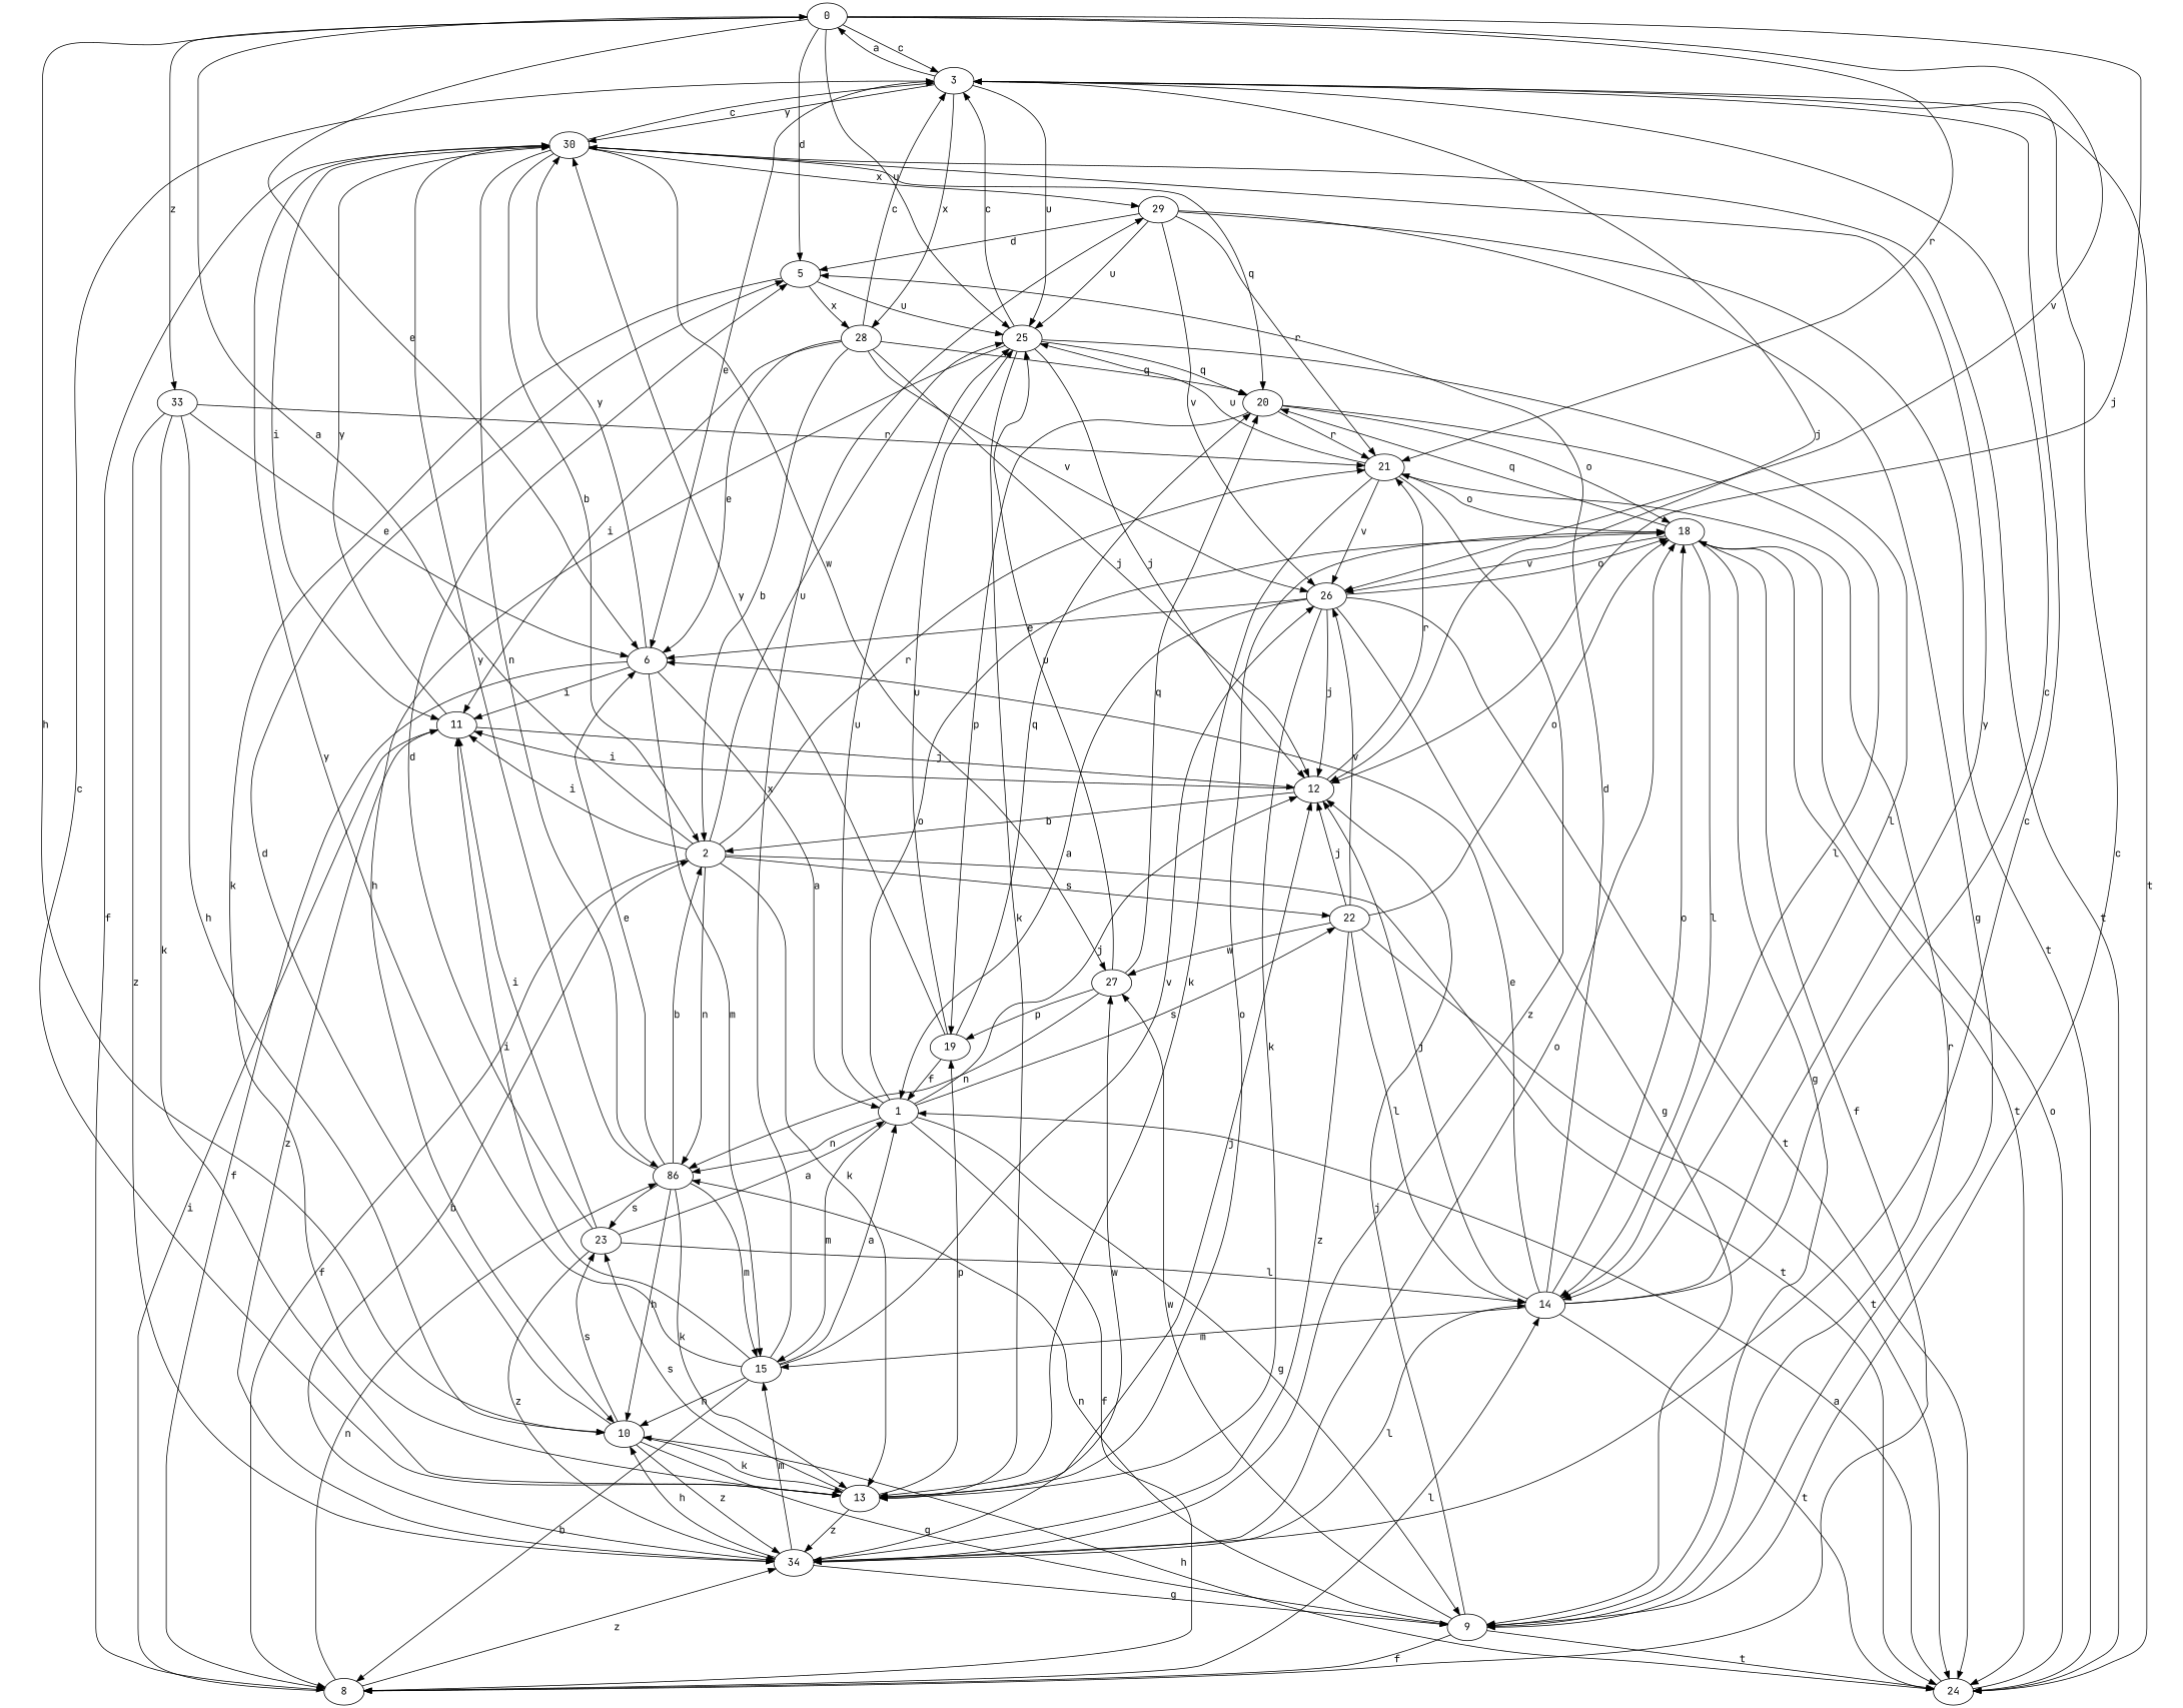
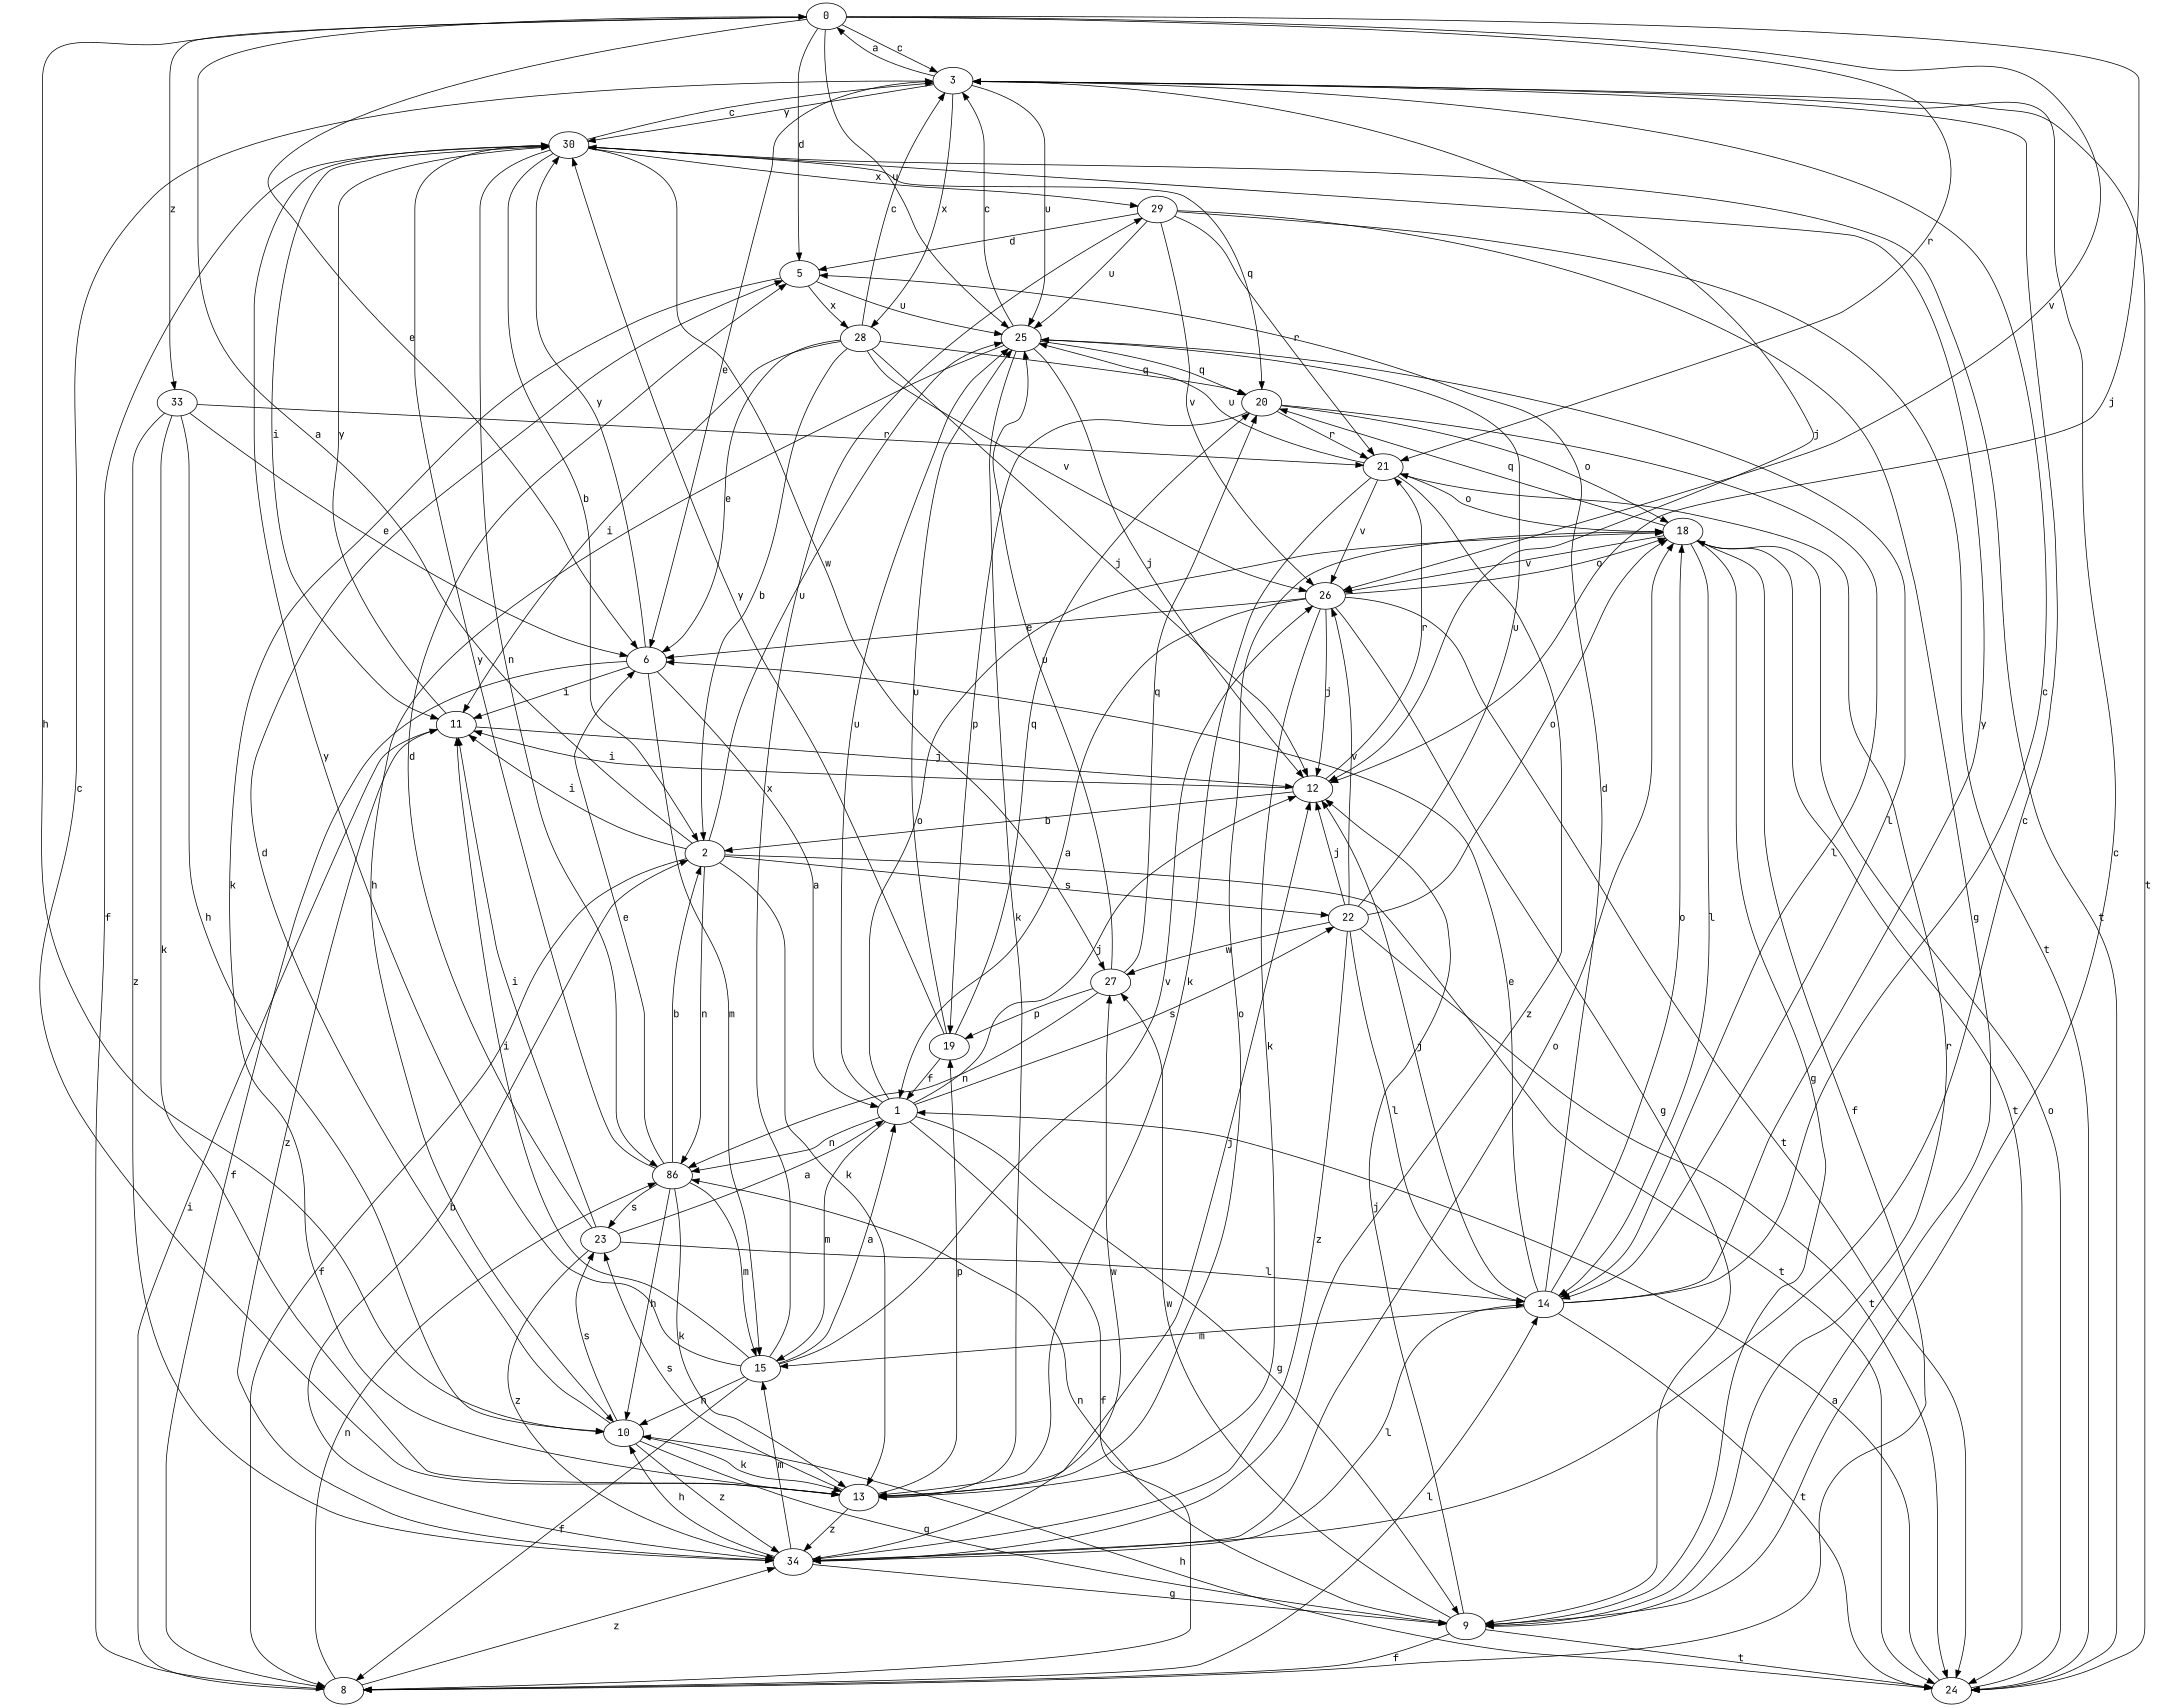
  strict digraph {
    fontname="JetBrains Mono"
    node [fontname="JetBrains Mono"]
    edge [fontname="JetBrains Mono"]
    0
    3
    5
    6
    10
    12
    21
    25
    26
    33
    24
    28
    30
    13
    1
    8
    15
    11
    9
    34
    23
    2
    18
    14
    20
    n26 [label=86]
    22
    27
    29
    19
    0 -> 3 [label=c]
    0 -> 5 [label=d]
    0 -> 6 [label=e]
    0 -> 10 [label=h]
    0 -> 12 [label=j]
    0 -> 21 [label=r]
    0 -> 25 [label=u]
    0 -> 26 [label=v]
    0 -> 33 [label=z]
    3 -> 0 [label=a]
    3 -> 6 [label=e]
    3 -> 12 [label=j]
    3 -> 25 [label=u]
    3 -> 24 [label=t]
    3 -> 28 [label=x]
    3 -> 30 [label=y]
    5 -> 25 [label=u]
    5 -> 28 [label=x]
    5 -> 13 [label=k]
    6 -> 30 [label=y]
    6 -> 1 [label=a]
    6 -> 8 [label=f]
    6 -> 15 [label=m]
    6 -> 11 [label=i]
    10 -> 5 [label=d]
    10 -> 13 [label=k]
    10 -> 9 [label=g]
    10 -> 34 [label=z]
    10 -> 23 [label=s]
    12 -> 21 [label=r]
    12 -> 11 [label=i]
    12 -> 2 [label=b]
    21 -> 25 [label=u]
    21 -> 26 [label=v]
    21 -> 13 [label=k]
    21 -> 34 [label=z]
    21 -> 18 [label=o]
    25 -> 3 [label=c]
    25 -> 10 [label=h]
    25 -> 12 [label=j]
    25 -> 13 [label=k]
    25 -> 14 [label=l]
    25 -> 20 [label=q]
    26 -> 6 [label=e]
    26 -> 12 [label=j]
    26 -> 24 [label=t]
    26 -> 13 [label=k]
    26 -> 1 [label=a]
    26 -> 9 [label=g]
    26 -> 18 [label=o]
    33 -> 6 [label=e]
    33 -> 10 [label=h]
    33 -> 21 [label=r]
    33 -> 13 [label=k]
    33 -> 34 [label=z]
    24 -> 10 [label=h]
    24 -> 1 [label=a]
    24 -> 18 [label=o]
    28 -> 3 [label=c]
    28 -> 6 [label=e]
    28 -> 12 [label=j]
    28 -> 26 [label=v]
    28 -> 11 [label=i]
    28 -> 2 [label=b]
    28 -> 20 [label=q]
    30 -> 3 [label=c]
    30 -> 24 [label=t]
    30 -> 8 [label=f]
    30 -> 11 [label=i]
    30 -> 2 [label=b]
    30 -> 20 [label=q]
    30 -> n26 [label=n]
    30 -> 27 [label=w]
    30 -> 29 [label=x]
    13 -> 3 [label=c]
    13 -> 12 [label=j]
    13 -> 34 [label=z]
    13 -> 23 [label=s]
    13 -> 18 [label=o]
    13 -> 19 [label=p]
    1 -> 12 [label=j]
    1 -> 25 [label=u]
    1 -> 8 [label=f]
    1 -> 15 [label=m]
    1 -> 9 [label=g]
    1 -> 18 [label=o]
    1 -> n26 [label=n]
    1 -> 22 [label=s]
    8 -> 11 [label=i]
    8 -> 34 [label=z]
    8 -> 14 [label=l]
    8 -> n26 [label=n]
    15 -> 10 [label=h]
    15 -> 26 [label=v]
    15 -> 30 [label=y]
    15 -> 1 [label=a]
-   15 -> 8 [label=b]
+   15 -> 8 [label=f]
    15 -> 11 [label=i]
    15 -> 29 [label=x]
    11 -> 12 [label=j]
    11 -> 30 [label=y]
    11 -> 34 [label=z]
    9 -> 3 [label=c]
    9 -> 12 [label=j]
    9 -> 21 [label=r]
    9 -> 24 [label=t]
    9 -> 8 [label=f]
    9 -> n26 [label=n]
    9 -> 27 [label=w]
    34 -> 3 [label=c]
    34 -> 10 [label=h]
    34 -> 15 [label=m]
    34 -> 9 [label=g]
    34 -> 2 [label=b]
    34 -> 18 [label=o]
    34 -> 14 [label=l]
    34 -> 27 [label=w]
    23 -> 5 [label=d]
    23 -> 1 [label=a]
    23 -> 11 [label=i]
    23 -> 34 [label=z]
    23 -> 14 [label=l]
    2 -> 0 [label=a]
-   2 -> 21 [label=r]
    2 -> 25 [label=u]
    2 -> 24 [label=t]
    2 -> 13 [label=k]
    2 -> 8 [label=f]
    2 -> 11 [label=i]
    2 -> n26 [label=n]
    2 -> 22 [label=s]
    18 -> 26 [label=v]
    18 -> 24 [label=t]
    18 -> 8 [label=f]
    18 -> 9 [label=g]
    18 -> 14 [label=l]
    18 -> 20 [label=q]
    14 -> 3 [label=c]
    14 -> 5 [label=d]
    14 -> 6 [label=e]
    14 -> 12 [label=j]
    14 -> 24 [label=t]
    14 -> 30 [label=y]
    14 -> 15 [label=m]
    14 -> 18 [label=o]
    20 -> 21 [label=r]
    20 -> 18 [label=o]
    20 -> 14 [label=l]
    20 -> 19 [label=p]
    n26 -> 6 [label=e]
    n26 -> 10 [label=h]
    n26 -> 30 [label=y]
    n26 -> 13 [label=k]
    n26 -> 15 [label=m]
    n26 -> 23 [label=s]
    n26 -> 2 [label=b]
    22 -> 12 [label=j]
+   22 -> 25 [label=u]
    22 -> 26 [label=v]
    22 -> 24 [label=t]
    22 -> 34 [label=z]
    22 -> 18 [label=o]
    22 -> 14 [label=l]
    22 -> 27 [label=w]
    27 -> 25 [label=u]
    27 -> 20 [label=q]
    27 -> n26 [label=n]
    27 -> 19 [label=p]
    29 -> 5 [label=d]
    29 -> 21 [label=r]
    29 -> 25 [label=u]
    29 -> 26 [label=v]
    29 -> 24 [label=t]
    29 -> 9 [label=g]
    19 -> 25 [label=u]
    19 -> 30 [label=y]
    19 -> 1 [label=f]
    19 -> 20 [label=q]
  }
